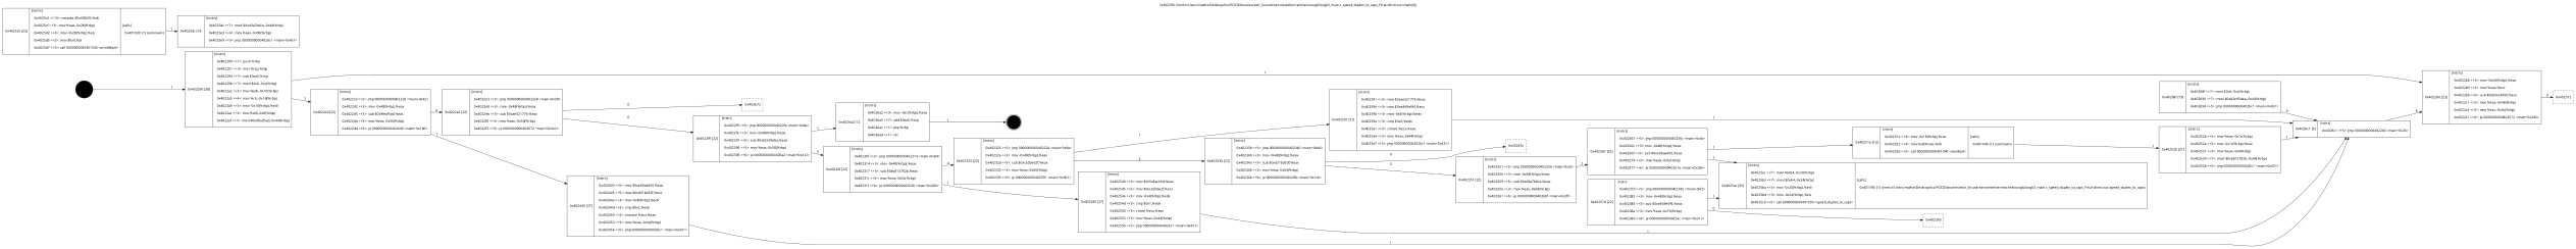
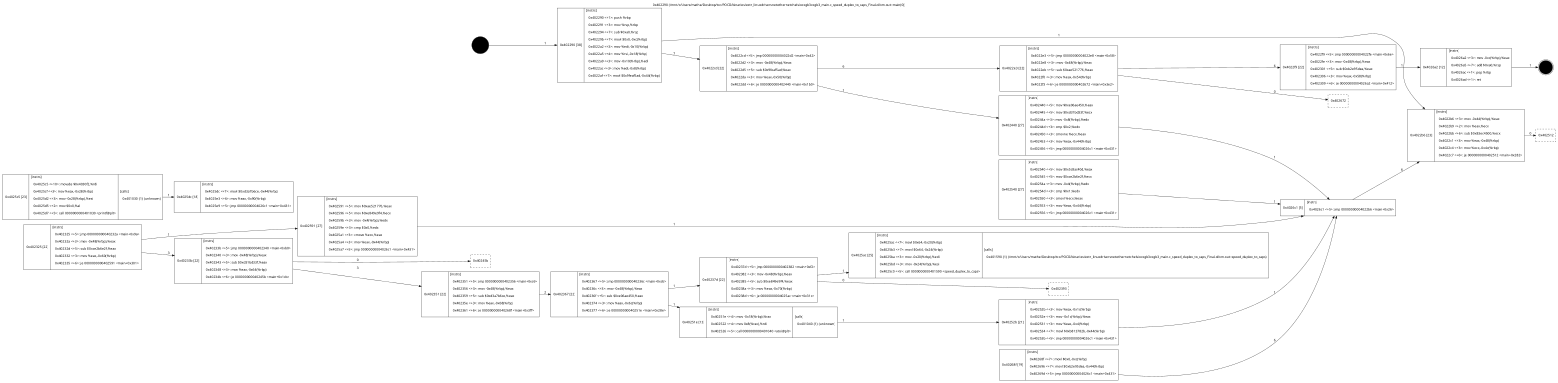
  digraph {
    fontname="Noto Sans"
    label="0x402290 (/mnt/c/Users/mathe/Desktop/tcc/POCII/binaries/extr_linuxdriversnetethernetchelsiocxgb3cxgb3_main.c_speed_duplex_to_caps_Final-ollvm.out::main(0))"
    labelloc=t
    rankdir=LR
    node [fontname="Noto Sans" shape=record]
    edge [fontname="Noto Sans"]
    Entry [fillcolor=black height=0.3 shape=circle style=filled width=0.3]
    n2 [label="{\n     0x402290 [38]\l\n     | [instrs]\l\n     &nbsp;&nbsp;0x402290 \<+1\>: push %rbp\l\n     &nbsp;&nbsp;0x402291 \<+3\>: mov %rsp,%rbp\l\n     &nbsp;&nbsp;0x402294 \<+7\>: sub $0xa0,%rsp\l\n     &nbsp;&nbsp;0x40229b \<+7\>: movl $0x0,-0xc(%rbp)\l\n     &nbsp;&nbsp;0x4022a2 \<+3\>: mov %edi,-0x10(%rbp)\l\n     &nbsp;&nbsp;0x4022a5 \<+4\>: mov %rsi,-0x18(%rbp)\l\n     &nbsp;&nbsp;0x4022a9 \<+3\>: mov -0x10(%rbp),%edi\l\n     &nbsp;&nbsp;0x4022ac \<+3\>: mov %edi,-0x8(%rbp)\l\n     &nbsp;&nbsp;0x4022af \<+7\>: movl $0x9feaf5ad,-0x44(%rbp)\l\n  }"]
    n3 [label="{\n     0x4022b6 [23]\l\n     | [instrs]\l\n     &nbsp;&nbsp;0x4022b6 \<+3\>: mov -0x44(%rbp),%eax\l\n     &nbsp;&nbsp;0x4022b9 \<+2\>: mov %eax,%ecx\l\n     &nbsp;&nbsp;0x4022bb \<+6\>: sub $0x83ec4500,%ecx\l\n     &nbsp;&nbsp;0x4022c1 \<+3\>: mov %eax,-0x48(%rbp)\l\n     &nbsp;&nbsp;0x4022c4 \<+3\>: mov %ecx,-0x4c(%rbp)\l\n     &nbsp;&nbsp;0x4022c7 \<+6\>: je 0000000000402512 \<main+0x282\>\l\n  }"]
    n4 [label="{\n     0x4022cd [22]\l\n     | [instrs]\l\n     &nbsp;&nbsp;0x4022cd \<+5\>: jmp 00000000004022d2 \<main+0x42\>\l\n     &nbsp;&nbsp;0x4022d2 \<+3\>: mov -0x48(%rbp),%eax\l\n     &nbsp;&nbsp;0x4022d5 \<+5\>: sub $0x9feaf5ad,%eax\l\n     &nbsp;&nbsp;0x4022da \<+3\>: mov %eax,-0x50(%rbp)\l\n     &nbsp;&nbsp;0x4022dd \<+6\>: je 0000000000402440 \<main+0x1b0\>\l\n  }"]
    n5 [label="{\n     0x402512\l\n  }" style=dashed]
    n6 [label="{\n     0x402440 [27]\l\n     | [instrs]\l\n     &nbsp;&nbsp;0x402440 \<+5\>: mov $0xe06ae450,%eax\l\n     &nbsp;&nbsp;0x402445 \<+5\>: mov $0xd31bd33f,%ecx\l\n     &nbsp;&nbsp;0x40244a \<+3\>: mov -0x8(%rbp),%edx\l\n     &nbsp;&nbsp;0x40244d \<+3\>: cmp $0x2,%edx\l\n     &nbsp;&nbsp;0x402450 \<+3\>: cmovne %ecx,%eax\l\n     &nbsp;&nbsp;0x402453 \<+3\>: mov %eax,-0x44(%rbp)\l\n     &nbsp;&nbsp;0x402456 \<+5\>: jmp 00000000004026c1 \<main+0x431\>\l\n  }"]
    n7 [label="{\n     0x4022e3 [22]\l\n     | [instrs]\l\n     &nbsp;&nbsp;0x4022e3 \<+5\>: jmp 00000000004022e8 \<main+0x58\>\l\n     &nbsp;&nbsp;0x4022e8 \<+3\>: mov -0x48(%rbp),%eax\l\n     &nbsp;&nbsp;0x4022eb \<+5\>: sub $0xae521776,%eax\l\n     &nbsp;&nbsp;0x4022f0 \<+3\>: mov %eax,-0x54(%rbp)\l\n     &nbsp;&nbsp;0x4022f3 \<+6\>: je 0000000000402672 \<main+0x3e2\>\l\n  }"]
    n8 [label="{\n     0x4026c1 [5]\l\n     | [instrs]\l\n     &nbsp;&nbsp;0x4026c1 \<+5\>: jmp 00000000004022b6 \<main+0x26\>\l\n  }"]
    n9 [label="{\n     0x402672\l\n  }" style=dashed]
    n10 [label="{\n     0x4022f9 [22]\l\n     | [instrs]\l\n     &nbsp;&nbsp;0x4022f9 \<+5\>: jmp 00000000004022fe \<main+0x6e\>\l\n     &nbsp;&nbsp;0x4022fe \<+3\>: mov -0x48(%rbp),%eax\l\n     &nbsp;&nbsp;0x402301 \<+5\>: sub $0xb2e95dea,%eax\l\n     &nbsp;&nbsp;0x402306 \<+3\>: mov %eax,-0x58(%rbp)\l\n     &nbsp;&nbsp;0x402309 \<+6\>: je 00000000004026a2 \<main+0x412\>\l\n  }"]
    Exit [fillcolor=black height=0.3 peripheries=2 shape=circle style=filled width=0.3]
    n12 [label="{\n     0x4026a2 [12]\l\n     | [instrs]\l\n     &nbsp;&nbsp;0x4026a2 \<+3\>: mov -0xc(%rbp),%eax\l\n     &nbsp;&nbsp;0x4026a5 \<+7\>: add $0xa0,%rsp\l\n     &nbsp;&nbsp;0x4026ac \<+1\>: pop %rbp\l\n     &nbsp;&nbsp;0x4026ad \<+1\>: ret\l\n  }"]
-   n13 [label="{\n     0x40230f [22]\l\n     | [instrs]\l\n     &nbsp;&nbsp;0x40230f \<+5\>: jmp 0000000000402314 \<main+0x84\>\l\n     &nbsp;&nbsp;0x402314 \<+3\>: mov -0x48(%rbp),%eax\l\n     &nbsp;&nbsp;0x402317 \<+5\>: sub $0xb813782b,%eax\l\n     &nbsp;&nbsp;0x40231c \<+3\>: mov %eax,-0x5c(%rbp)\l\n     &nbsp;&nbsp;0x40231f \<+6\>: je 0000000000402540 \<main+0x2b0\>\l\n  }"]
    n14 [label="{\n     0x4025dc [18]\l\n     | [instrs]\l\n     &nbsp;&nbsp;0x4025dc \<+7\>: movl $0xd3a7b6ce,-0x44(%rbp)\l\n     &nbsp;&nbsp;0x4025e3 \<+6\>: mov %eax,-0x90(%rbp)\l\n     &nbsp;&nbsp;0x4025e9 \<+5\>: jmp 00000000004026c1 \<main+0x431\>\l\n  }"]
    n15 [label="{\n     0x402540 [27]\l\n     | [instrs]\l\n     &nbsp;&nbsp;0x402540 \<+5\>: mov $0x5c8ac40d,%eax\l\n     &nbsp;&nbsp;0x402545 \<+5\>: mov $0xce2b6e2f,%ecx\l\n     &nbsp;&nbsp;0x40254a \<+3\>: mov -0x4(%rbp),%edx\l\n     &nbsp;&nbsp;0x40254d \<+3\>: cmp $0x1,%edx\l\n     &nbsp;&nbsp;0x402550 \<+3\>: cmovl %ecx,%eax\l\n     &nbsp;&nbsp;0x402553 \<+3\>: mov %eax,-0x44(%rbp)\l\n     &nbsp;&nbsp;0x402556 \<+5\>: jmp 00000000004026c1 \<main+0x431\>\l\n  }"]
    n16 [label="{\n     0x402325 [22]\l\n     | [instrs]\l\n     &nbsp;&nbsp;0x402325 \<+5\>: jmp 000000000040232a \<main+0x9a\>\l\n     &nbsp;&nbsp;0x40232a \<+3\>: mov -0x48(%rbp),%eax\l\n     &nbsp;&nbsp;0x40232d \<+5\>: sub $0xce2b6e2f,%eax\l\n     &nbsp;&nbsp;0x402332 \<+3\>: mov %eax,-0x60(%rbp)\l\n     &nbsp;&nbsp;0x402335 \<+6\>: je 0000000000402591 \<main+0x301\>\l\n  }"]
    n17 [label="{\n     0x4025c5 [23]\l\n     | [instrs]\l\n     &nbsp;&nbsp;0x4025c5 \<+10\>: movabs $0x4030f2,%rdi\l\n     &nbsp;&nbsp;0x4025cf \<+3\>: mov %eax,-0x28(%rbp)\l\n     &nbsp;&nbsp;0x4025d2 \<+3\>: mov -0x28(%rbp),%esi\l\n     &nbsp;&nbsp;0x4025d5 \<+2\>: mov $0x0,%al\l\n     &nbsp;&nbsp;0x4025d7 \<+5\>: call 0000000000401030 \<printf@plt\>\l\n     | [calls]\l\n     &nbsp;&nbsp;0x401030 \{1\} (unknown)\l\n  }"]
    n18 [label="{\n     0x402591 [27]\l\n     | [instrs]\l\n     &nbsp;&nbsp;0x402591 \<+5\>: mov $0xae521776,%eax\l\n     &nbsp;&nbsp;0x402596 \<+5\>: mov $0xe849e9f4,%ecx\l\n     &nbsp;&nbsp;0x40259b \<+3\>: mov -0x4(%rbp),%edx\l\n     &nbsp;&nbsp;0x40259e \<+3\>: cmp $0x0,%edx\l\n     &nbsp;&nbsp;0x4025a1 \<+3\>: cmove %ecx,%eax\l\n     &nbsp;&nbsp;0x4025a4 \<+3\>: mov %eax,-0x44(%rbp)\l\n     &nbsp;&nbsp;0x4025a7 \<+5\>: jmp 00000000004026c1 \<main+0x431\>\l\n  }"]
    n19 [label="{\n     0x40233b [22]\l\n     | [instrs]\l\n     &nbsp;&nbsp;0x40233b \<+5\>: jmp 0000000000402340 \<main+0xb0\>\l\n     &nbsp;&nbsp;0x402340 \<+3\>: mov -0x48(%rbp),%eax\l\n     &nbsp;&nbsp;0x402343 \<+5\>: sub $0xd31bd33f,%eax\l\n     &nbsp;&nbsp;0x402348 \<+3\>: mov %eax,-0x64(%rbp)\l\n     &nbsp;&nbsp;0x40234b \<+6\>: je 000000000040245b \<main+0x1cb\>\l\n  }"]
    n20 [label="{\n     0x402393\l\n  }" style=dashed]
    n21 [label="{\n     0x40245b\l\n  }" style=dashed]
    n22 [label="{\n     0x402351 [22]\l\n     | [instrs]\l\n     &nbsp;&nbsp;0x402351 \<+5\>: jmp 0000000000402356 \<main+0xc6\>\l\n     &nbsp;&nbsp;0x402356 \<+3\>: mov -0x48(%rbp),%eax\l\n     &nbsp;&nbsp;0x402359 \<+5\>: sub $0xd3a7b6ce,%eax\l\n     &nbsp;&nbsp;0x40235e \<+3\>: mov %eax,-0x68(%rbp)\l\n     &nbsp;&nbsp;0x402361 \<+6\>: je 000000000040268f \<main+0x3ff\>\l\n  }"]
    n23 [label="{\n     0x4025ac [25]\l\n     | [instrs]\l\n     &nbsp;&nbsp;0x4025ac \<+7\>: movl $0x64,-0x20(%rbp)\l\n     &nbsp;&nbsp;0x4025b3 \<+7\>: movl $0x64,-0x24(%rbp)\l\n     &nbsp;&nbsp;0x4025ba \<+3\>: mov -0x20(%rbp),%edi\l\n     &nbsp;&nbsp;0x4025bd \<+3\>: mov -0x24(%rbp),%esi\l\n     &nbsp;&nbsp;0x4025c0 \<+5\>: call 0000000000401590 \<speed_duplex_to_caps\>\l\n     | [calls]\l\n     &nbsp;&nbsp;0x401590 \{1\} (/mnt/c/Users/mathe/Desktop/tcc/POCII/binaries/extr_linuxdriversnetethernetchelsiocxgb3cxgb3_main.c_speed_duplex_to_caps_Final-ollvm.out::speed_duplex_to_caps)\l\n  }"]
    n24 [label="{\n     0x402367 [22]\l\n     | [instrs]\l\n     &nbsp;&nbsp;0x402367 \<+5\>: jmp 000000000040236c \<main+0xdc\>\l\n     &nbsp;&nbsp;0x40236c \<+3\>: mov -0x48(%rbp),%eax\l\n     &nbsp;&nbsp;0x40236f \<+5\>: sub $0xe06ae450,%eax\l\n     &nbsp;&nbsp;0x402374 \<+3\>: mov %eax,-0x6c(%rbp)\l\n     &nbsp;&nbsp;0x402377 \<+6\>: je 000000000040251e \<main+0x28e\>\l\n  }"]
    n25 [label="{\n     0x40252b [21]\l\n     | [instrs]\l\n     &nbsp;&nbsp;0x40252b \<+3\>: mov %eax,-0x1c(%rbp)\l\n     &nbsp;&nbsp;0x40252e \<+3\>: mov -0x1c(%rbp),%eax\l\n     &nbsp;&nbsp;0x402531 \<+3\>: mov %eax,-0x4(%rbp)\l\n     &nbsp;&nbsp;0x402534 \<+7\>: movl $0xb813782b,-0x44(%rbp)\l\n     &nbsp;&nbsp;0x40253b \<+5\>: jmp 00000000004026c1 \<main+0x431\>\l\n  }"]
    n26 [label="{\n     0x40268f [19]\l\n     | [instrs]\l\n     &nbsp;&nbsp;0x40268f \<+7\>: movl $0x0,-0xc(%rbp)\l\n     &nbsp;&nbsp;0x402696 \<+7\>: movl $0xb2e95dea,-0x44(%rbp)\l\n     &nbsp;&nbsp;0x40269d \<+5\>: jmp 00000000004026c1 \<main+0x431\>\l\n  }"]
    n27 [label="{\n     0x40237d [22]\l\n     | [instrs]\l\n     &nbsp;&nbsp;0x40237d \<+5\>: jmp 0000000000402382 \<main+0xf2\>\l\n     &nbsp;&nbsp;0x402382 \<+3\>: mov -0x48(%rbp),%eax\l\n     &nbsp;&nbsp;0x402385 \<+5\>: sub $0xe849e9f4,%eax\l\n     &nbsp;&nbsp;0x40238a \<+3\>: mov %eax,-0x70(%rbp)\l\n     &nbsp;&nbsp;0x40238d \<+6\>: je 00000000004025ac \<main+0x31c\>\l\n  }"]
    n28 [label="{\n     0x40251e [13]\l\n     | [instrs]\l\n     &nbsp;&nbsp;0x40251e \<+4\>: mov -0x18(%rbp),%rax\l\n     &nbsp;&nbsp;0x402522 \<+4\>: mov 0x8(%rax),%rdi\l\n     &nbsp;&nbsp;0x402526 \<+5\>: call 0000000000401040 \<atoi@plt\>\l\n     | [calls]\l\n     &nbsp;&nbsp;0x401040 \{1\} (unknown)\l\n  }"]
    Entry -> n2 [label=" 1"]
    n2 -> n3 [label=" 1"]
    n2 -> n4 [label=" 7"]
    n3 -> n5 [label=" 0"]
    n4 -> n6 [label=" 1"]
    n4 -> n7 [label=" 6"]
    n6 -> n8 [label=" 1"]
    n7 -> n9 [label=" 0"]
    n7 -> n10 [label=" 6"]
    n8 -> n3 [label=" 6"]
    n10 -> n12 [label=" 1"]
-   n10 -> n13 [label=" 5"]
    n12 -> Exit [label=" 1"]
-   n13 -> n15 [label=" 1"]
-   n13 -> n16 [label=" 4"]
    n15 -> n8 [label=" 1"]
    n16 -> n18 [label=" 1"]
    n16 -> n19 [label=" 3"]
    n17 -> n14 [label=" 1"]
    n18 -> n8 [label=" 1"]
    n19 -> n21 [label=" 0"]
    n19 -> n22 [label=" 3"]
    n22 -> n24 [label=" 2"]
-   n24 -> n23 [label=" 1"]
+   n24 -> n27 [label=" 1"]
    n24 -> n28 [label=" 1"]
    n25 -> n8 [label=" 1"]
    n26 -> n8 [label=" 6"]
    n27 -> n20 [label=" 0"]
    n27 -> n23 [label=" 1"]
    n28 -> n25 [label=" 1"]
  }
